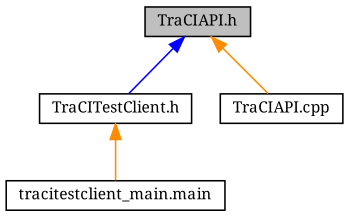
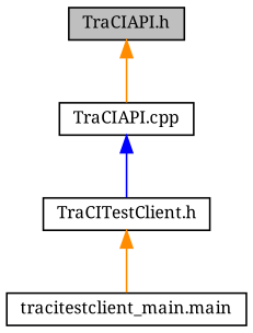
  digraph {
    fontname="Noto Serif"
    node [color=black fillcolor=white fontname="Noto Serif" fontsize=10 shape=record style=filled]
    edge [color=darkorange dir=back fontname="Noto Serif" fontsize=10 labelfontname=Helvetica labelfontsize=10 style=solid]
    n1 [fillcolor=grey75 fontcolor=black height=0.2 label="TraCIAPI.h" width=0.4]
    n2 [height=0.2 label="TraCITestClient.h" width=0.4]
    n3 [height=0.2 label="TraCIAPI.cpp" width=0.4]
    n4 [height=0.2 label="tracitestclient_main.main" width=0.4]
-   n1 -> n2 [color=blue]
+   n3 -> n2 [color=blue]
    n1 -> n3
    n2 -> n4
  }
